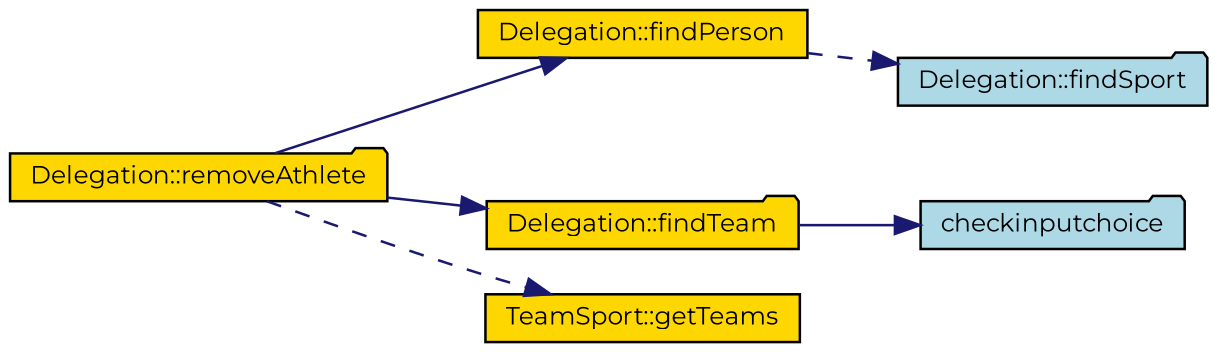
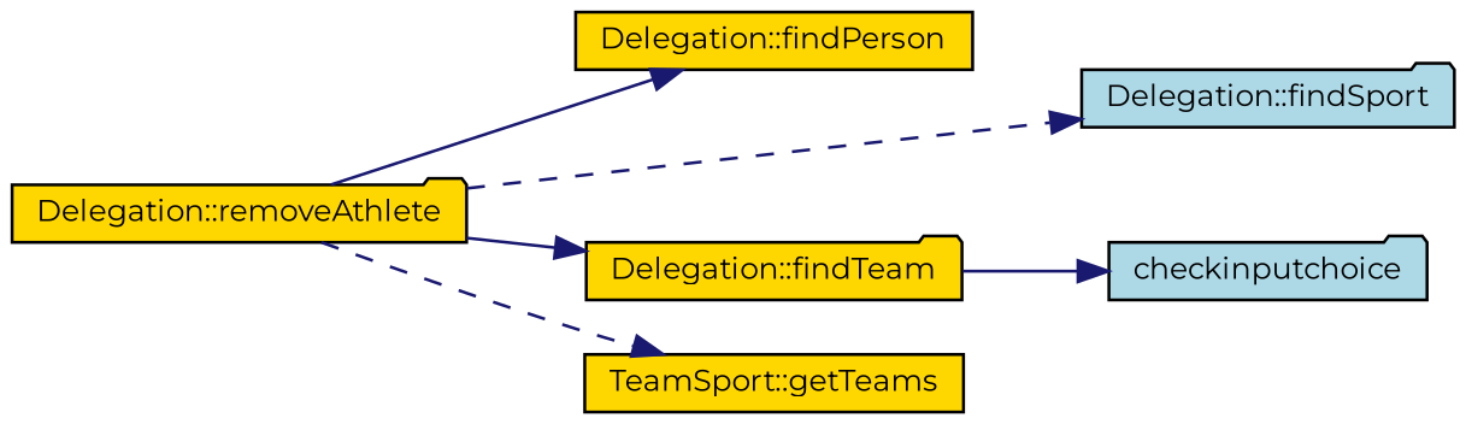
  digraph {
    fontname=Montserrat
    rankdir=LR
    node [color=black fillcolor=gold fontname=Montserrat fontsize=10 shape=folder style=filled]
    edge [color=midnightblue fontname=Montserrat fontsize=10 labelfontname=Helvetica labelfontsize=10 style=solid]
    n1 [fontcolor=black height=0.2 label="Delegation::removeAthlete" width=0.4]
    n2 [height=0.2 label="Delegation::findPerson" shape=box width=0.4]
    n3 [fillcolor=lightblue height=0.2 label="Delegation::findSport" width=0.4]
    n4 [height=0.2 label="Delegation::findTeam" width=0.4]
    n5 [height=0.2 label="TeamSport::getTeams" shape=box width=0.4]
    n6 [fillcolor=lightblue height=0.2 label=checkinputchoice width=0.4]
    n1 -> n2
-   n2 -> n3 [style=dashed]
+   n1 -> n3 [style=dashed]
    n1 -> n4
    n1 -> n5 [style=dashed]
    n4 -> n6
  }
